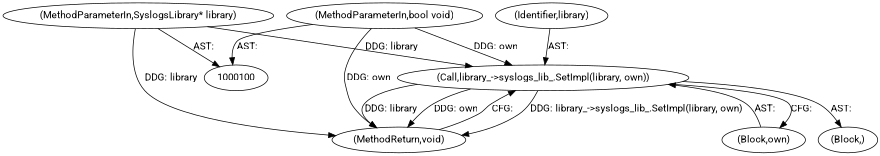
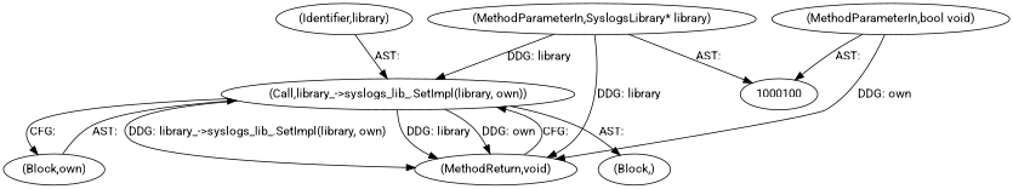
  digraph {
    fontname=Roboto
    node [fontname=Roboto]
    edge [fontname=Roboto]
    n1 [label="(Call,library_->syslogs_lib_.SetImpl(library, own))"]
    n2 [label="(MethodReturn,void)"]
    n3 [label="(Block,own)"]
    n4 [label="(Block,)"]
    n5 [label="(MethodParameterIn,SyslogsLibrary* library)"]
    1000100
    n7 [label="(MethodParameterIn,bool void)"]
    n8 [label="(Identifier,library)"]
    n1 -> n2 [label="DDG: library_->syslogs_lib_.SetImpl(library, own)"]
    n1 -> n2 [label="DDG: library"]
    n1 -> n2 [label="DDG: own"]
    n1 -> n3 [label="CFG: "]
    n1 -> n4 [label="AST: "]
    n2 -> n1 [label="CFG: "]
    n3 -> n1 [label="AST: "]
    n5 -> n1 [label="DDG: library"]
    n5 -> n2 [label="DDG: library"]
    n5 -> 1000100 [label="AST: "]
-   n7 -> n1 [label="DDG: own"]
    n7 -> n2 [label="DDG: own"]
    n7 -> 1000100 [label="AST: "]
    n8 -> n1 [label="AST: "]
  }
